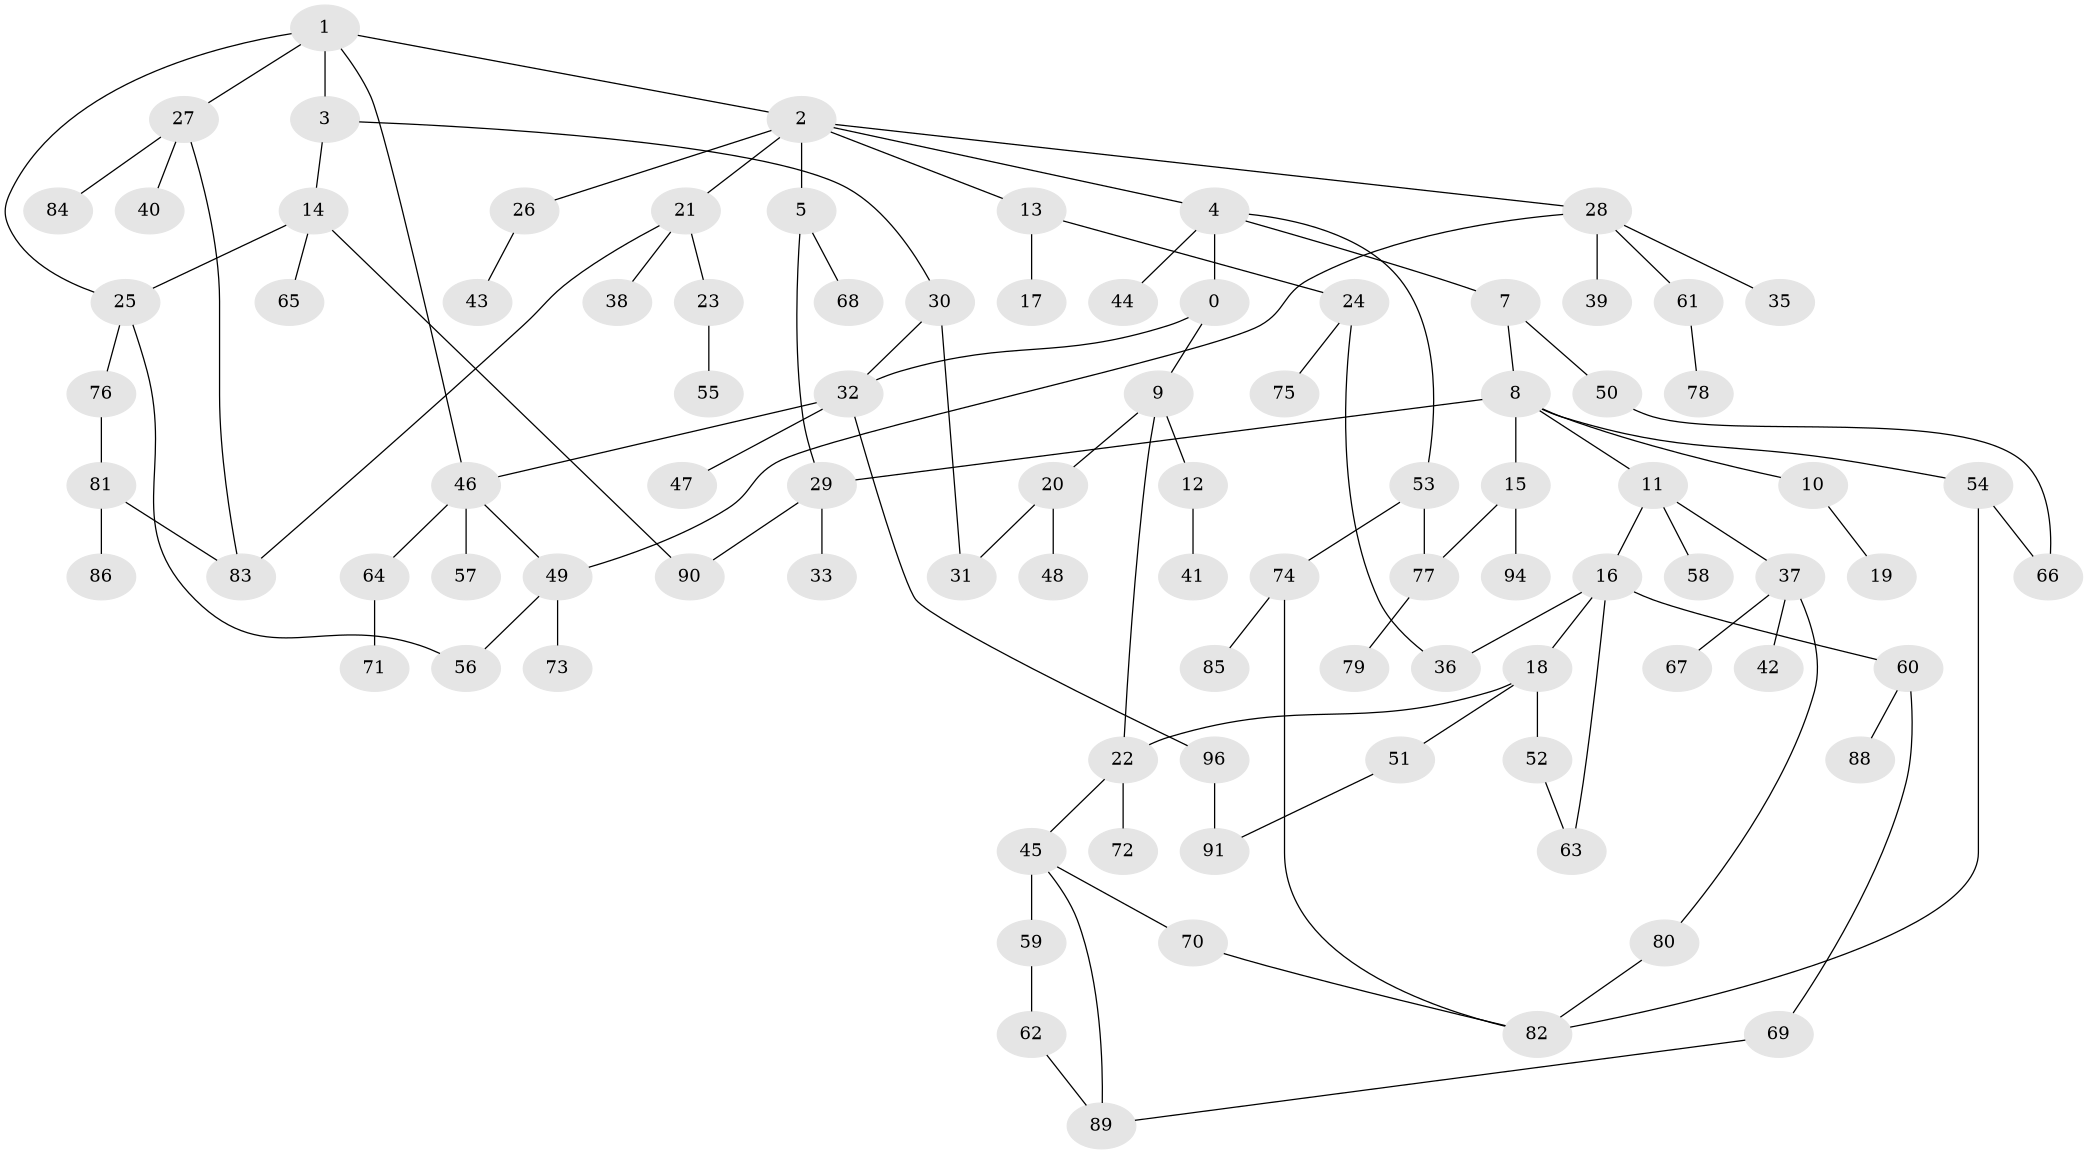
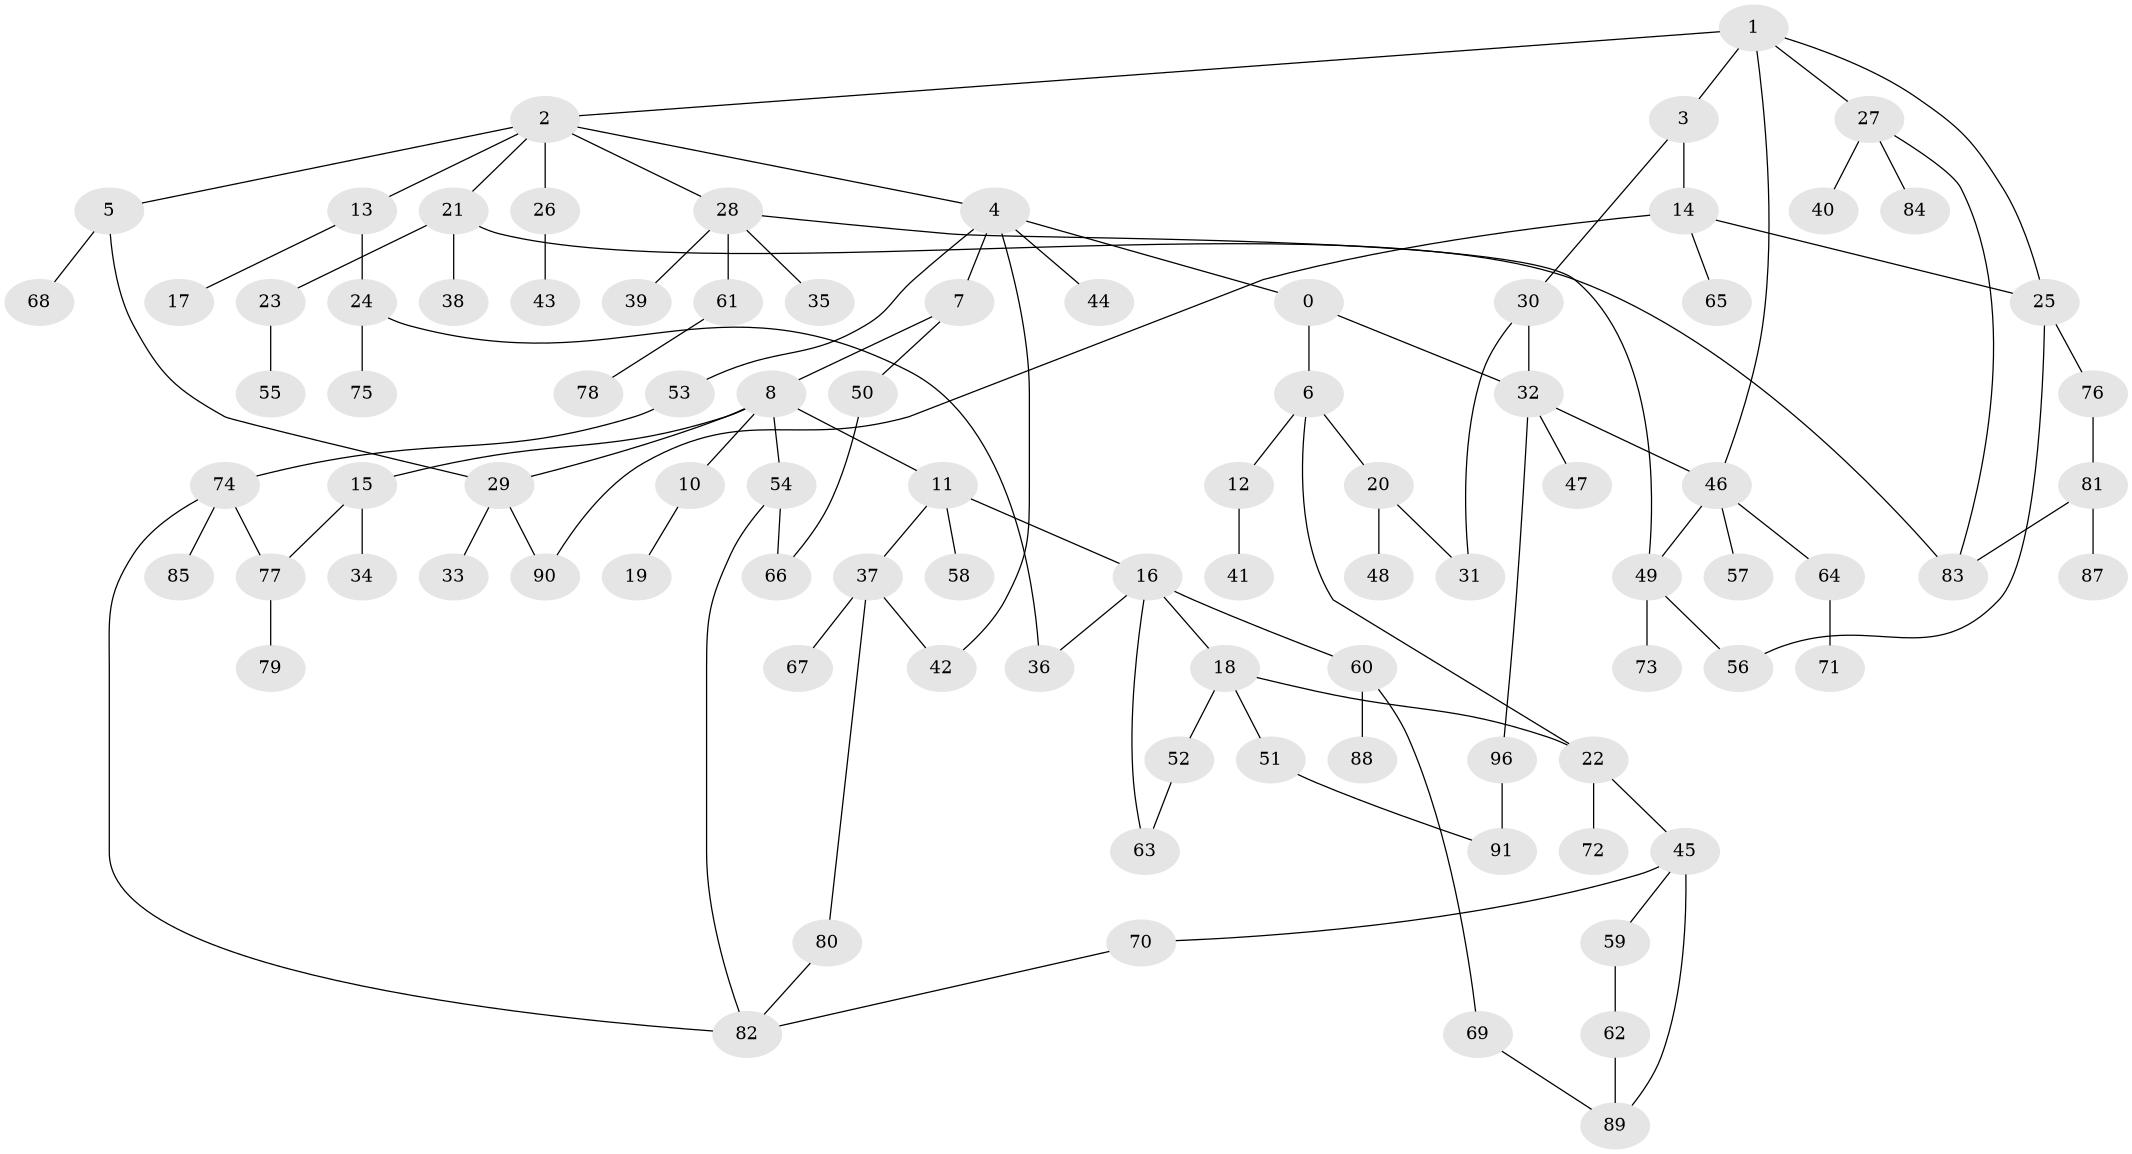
  graph {
    node [color=gray90 style=filled]
    1
    2
    3
    25
    27
    46
    4
    5
    13
    21
    26
    28
    14
    30
    56
    76
    83
    40
    84
    49
    57
    64
    n23 [label=0]
    7
    42
    44
    53
    29
    68
    17
    24
    23
    38
    43
    35
    39
    61
    65
    90
    32
    31
-   9
+   9 [label=6]
    8
    50
    77
    74
    33
    12
    20
    22
    47
    n52 [label=96]
    10
    11
    15
    54
    66
    19
    16
    37
    58
-   34 [label=94]
+   34
    82
    41
    48
    45
    72
    18
    36
    60
    63
    67
    80
    75
    79
    51
    52
    69
    88
    91
    55
    59
    70
    89
    81
    73
    78
    62
    71
    85
-   87 [label=86]
+   87
    1 -- 2
    1 -- 3
    1 -- 25
    1 -- 27
    1 -- 46
    2 -- 4
    2 -- 5
    2 -- 13
    2 -- 21
    2 -- 26
    2 -- 28
    3 -- 14
    3 -- 30
    25 -- 56
    25 -- 76
    27 -- 83
    27 -- 40
    27 -- 84
    46 -- 49
    46 -- 57
    46 -- 64
    4 -- n23
    4 -- 7
+   4 -- 42
    4 -- 44
    4 -- 53
    5 -- 29
    5 -- 68
    13 -- 17
    13 -- 24
    21 -- 83
    21 -- 23
    21 -- 38
    26 -- 43
    28 -- 49
    28 -- 35
    28 -- 39
    28 -- 61
    14 -- 25
    14 -- 65
    14 -- 90
    30 -- 32
    30 -- 31
    76 -- 81
    49 -- 56
    49 -- 73
    64 -- 71
    n23 -- 32
    n23 -- 9
    7 -- 8
    7 -- 50
-   53 -- 77
+   74 -- 77
    53 -- 74
    29 -- 90
    29 -- 33
    24 -- 36
    24 -- 75
    23 -- 55
    61 -- 78
    32 -- 46
    32 -- 47
    32 -- n52
    9 -- 12
    9 -- 20
    9 -- 22
    8 -- 29
    8 -- 10
    8 -- 11
    8 -- 15
    8 -- 54
    50 -- 66
    77 -- 79
    74 -- 82
    74 -- 85
    12 -- 41
    20 -- 31
    20 -- 48
    22 -- 45
    22 -- 72
    n52 -- 91
    10 -- 19
    11 -- 16
    11 -- 37
    11 -- 58
    15 -- 77
    15 -- 34
    54 -- 66
    54 -- 82
    16 -- 18
    16 -- 36
    16 -- 60
    16 -- 63
    37 -- 42
    37 -- 67
    37 -- 80
    45 -- 59
    45 -- 70
    45 -- 89
    18 -- 22
    18 -- 51
    18 -- 52
    60 -- 69
    60 -- 88
    80 -- 82
    51 -- 91
    52 -- 63
    69 -- 89
    59 -- 62
    70 -- 82
    81 -- 83
    81 -- 87
    62 -- 89
  }
